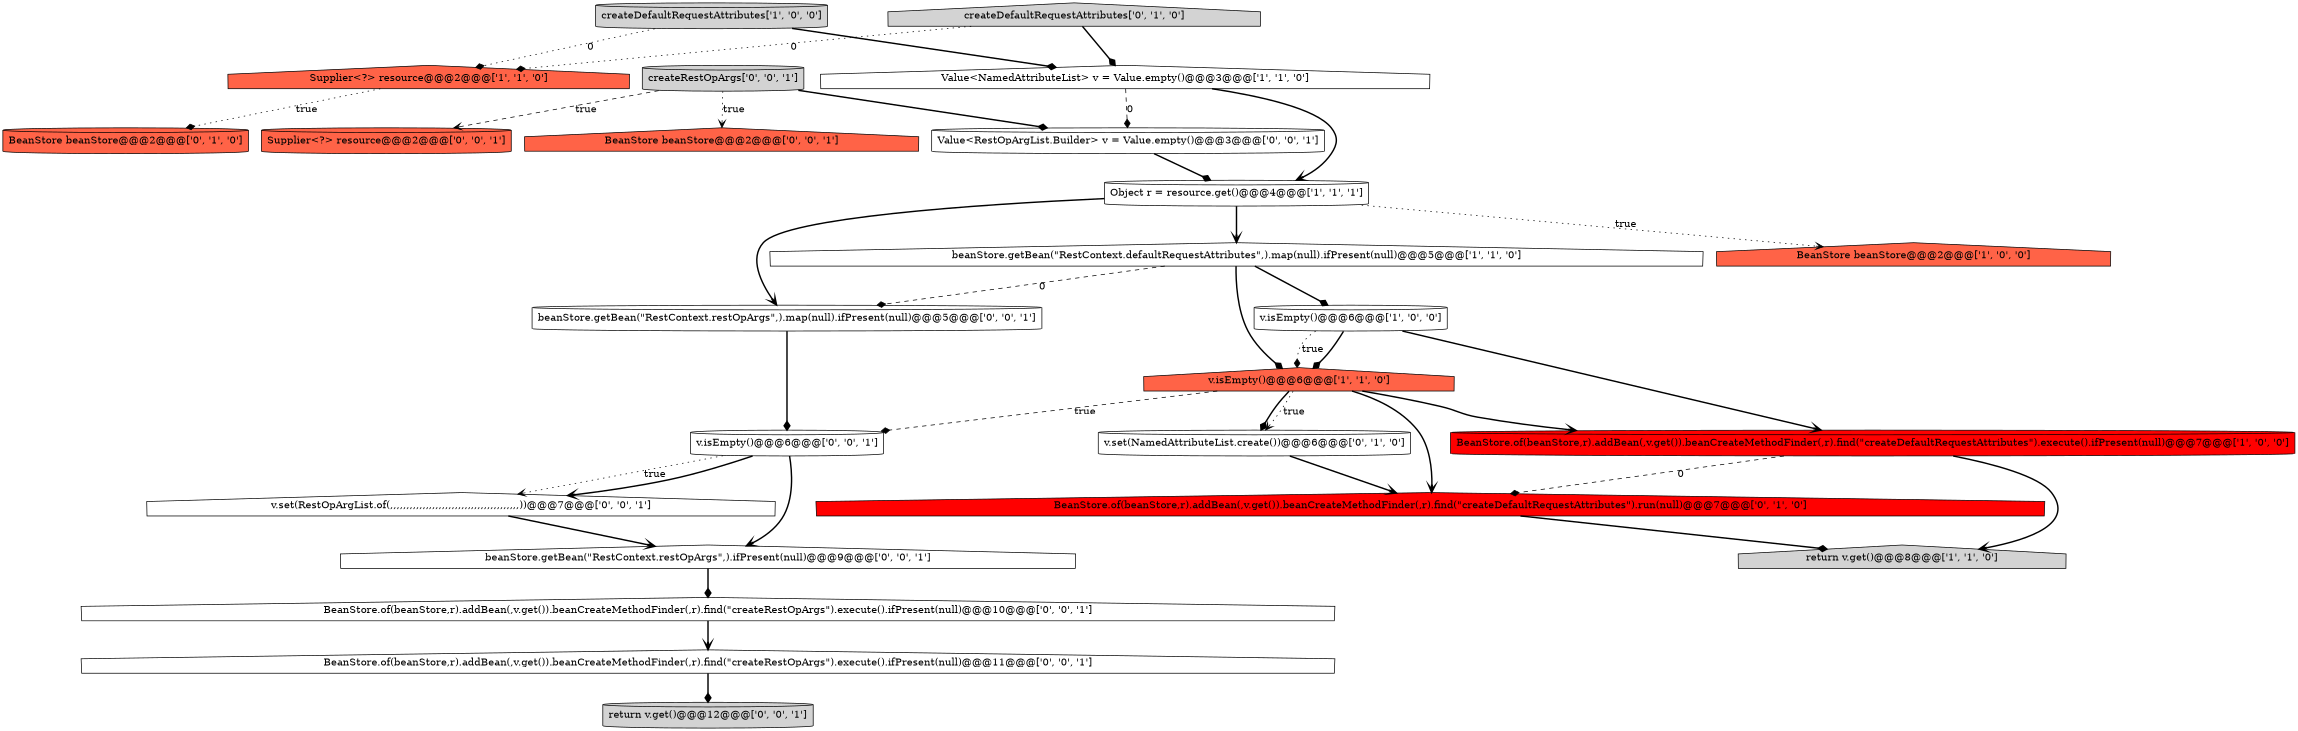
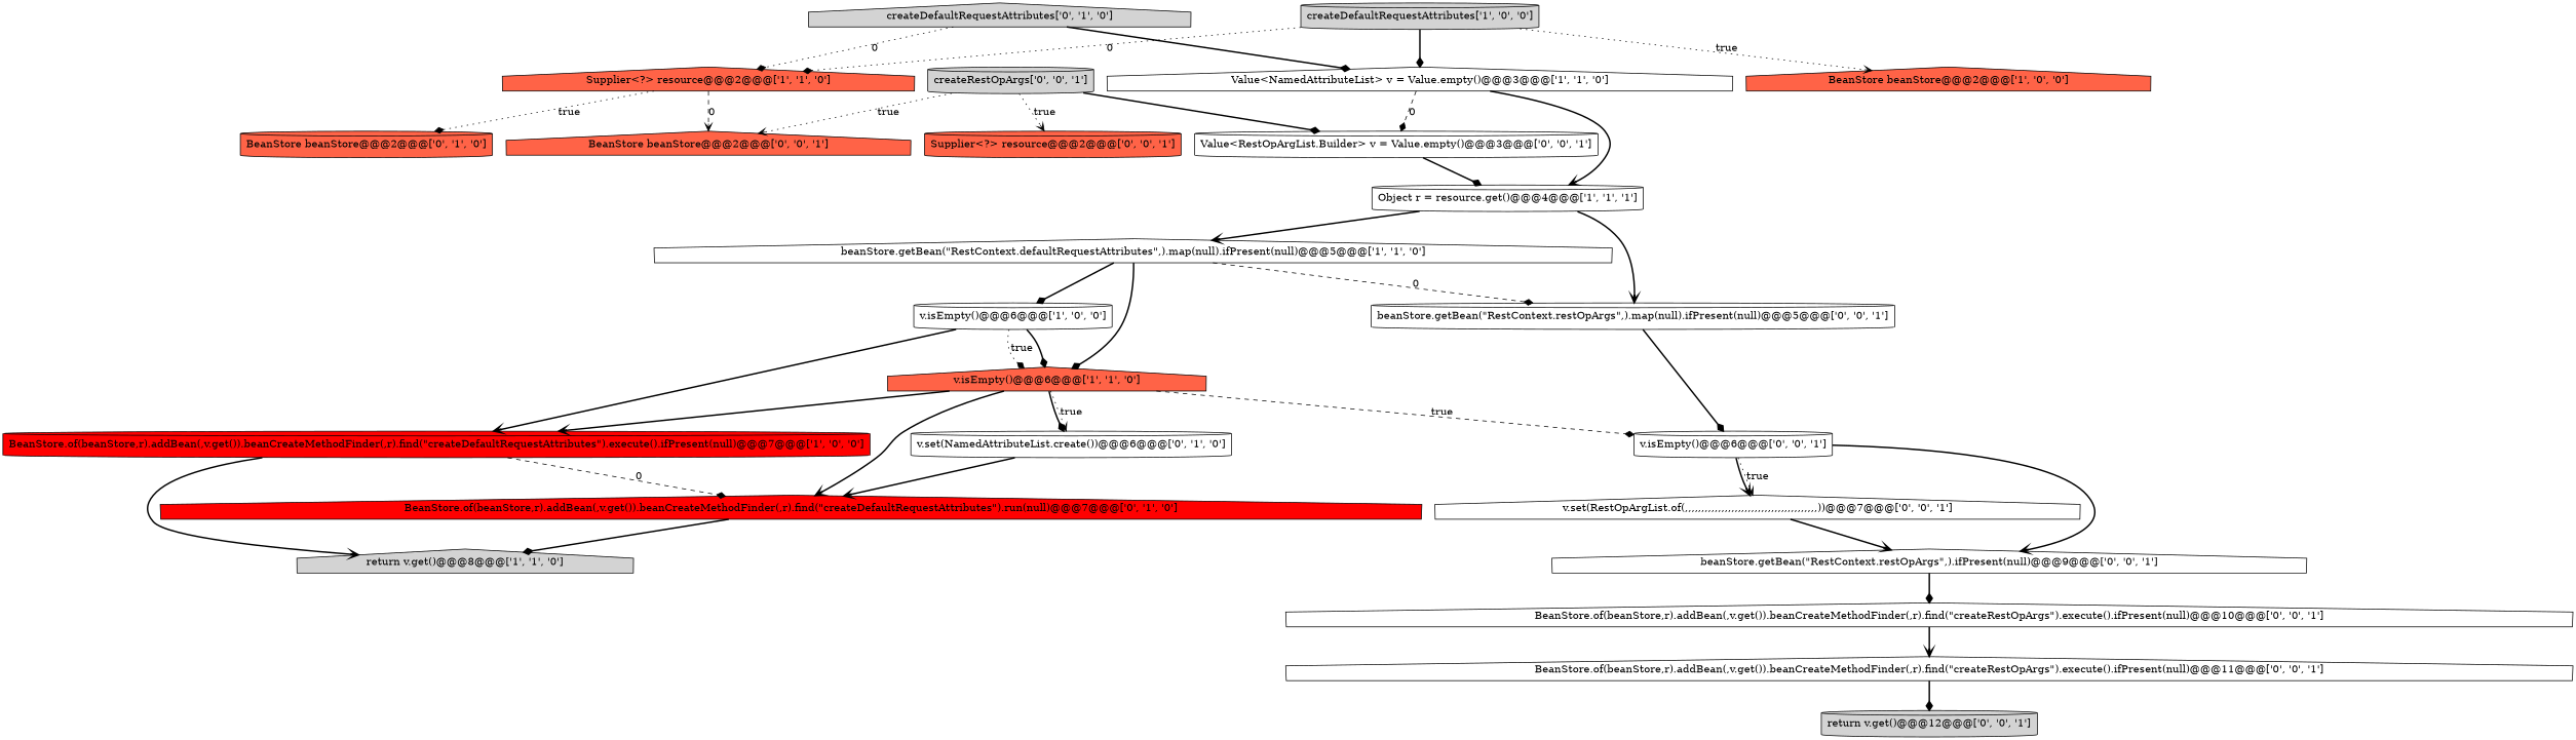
  digraph {
    fontname="DejaVu Serif"
    node [fillcolor=white fontname="DejaVu Serif" shape=house style=filled]
    edge [arrowhead=diamond fontname="DejaVu Serif" style=bold]
    n1 [label="BeanStore.of(beanStore,r).addBean(,v.get()).beanCreateMethodFinder(,r).find(\"createRestOpArgs\").execute().ifPresent(null)@@@10@@@['0', '0', '1']"]
    n2 [label="BeanStore.of(beanStore,r).addBean(,v.get()).beanCreateMethodFinder(,r).find(\"createRestOpArgs\").execute().ifPresent(null)@@@11@@@['0', '0', '1']"]
    n3 [fillcolor=lightgray label="return v.get()@@@12@@@['0', '0', '1']" shape=cylinder]
    n4 [fillcolor=red label="BeanStore.of(beanStore,r).addBean(,v.get()).beanCreateMethodFinder(,r).find(\"createDefaultRequestAttributes\").execute().ifPresent(null)@@@7@@@['1', '0', '0']" shape=cylinder]
    n5 [fillcolor=lightgray label="return v.get()@@@8@@@['1', '1', '0']"]
    n6 [fillcolor=red label="BeanStore.of(beanStore,r).addBean(,v.get()).beanCreateMethodFinder(,r).find(\"createDefaultRequestAttributes\").run(null)@@@7@@@['0', '1', '0']"]
    n7 [label="beanStore.getBean(\"RestContext.defaultRequestAttributes\",).map(null).ifPresent(null)@@@5@@@['1', '1', '0']"]
    n8 [label="v.isEmpty()@@@6@@@['1', '0', '0']" shape=cylinder]
    n9 [fillcolor=tomato label="v.isEmpty()@@@6@@@['1', '1', '0']"]
    n10 [label="beanStore.getBean(\"RestContext.restOpArgs\",).map(null).ifPresent(null)@@@5@@@['0', '0', '1']" shape=cylinder]
    n11 [label="v.isEmpty()@@@6@@@['0', '0', '1']" shape=cylinder]
    n12 [label="v.set(NamedAttributeList.create())@@@6@@@['0', '1', '0']" shape=cylinder]
    n13 [fillcolor=lightgray label="createRestOpArgs['0', '0', '1']" shape=cylinder]
    n14 [fillcolor=tomato label="Supplier<?> resource@@@2@@@['0', '0', '1']" shape=cylinder]
    n15 [fillcolor=tomato label="BeanStore beanStore@@@2@@@['0', '0', '1']"]
    n16 [label="Value<RestOpArgList.Builder> v = Value.empty()@@@3@@@['0', '0', '1']" shape=cylinder]
    n17 [label="Object r = resource.get()@@@4@@@['1', '1', '1']" shape=cylinder]
    n18 [label="v.set(RestOpArgList.of(,,,,,,,,,,,,,,,,,,,,,,,,,,,,,,,,,,,,,,,,))@@@7@@@['0', '0', '1']"]
    n19 [label="beanStore.getBean(\"RestContext.restOpArgs\",).ifPresent(null)@@@9@@@['0', '0', '1']"]
    n20 [fillcolor=tomato label="BeanStore beanStore@@@2@@@['1', '0', '0']"]
    n21 [fillcolor=lightgray label="createDefaultRequestAttributes['1', '0', '0']" shape=cylinder]
    n22 [label="Value<NamedAttributeList> v = Value.empty()@@@3@@@['1', '1', '0']"]
    n23 [fillcolor=tomato label="Supplier<?> resource@@@2@@@['1', '1', '0']"]
    n24 [fillcolor=tomato label="BeanStore beanStore@@@2@@@['0', '1', '0']" shape=cylinder]
    n25 [fillcolor=lightgray label="createDefaultRequestAttributes['0', '1', '0']"]
    n1 -> n2 [arrowhead=vee]
    n2 -> n3
    n4 -> n5 [arrowhead=vee]
    n4 -> n6 [label=0 style=dashed]
    n6 -> n5
    n7 -> n8
    n7 -> n9
    n7 -> n10 [label=0 style=dashed]
    n8 -> n4 [arrowhead=vee]
    n8 -> n9
    n8 -> n9 [label=true style=dotted]
    n9 -> n4 [arrowhead=vee]
    n9 -> n6 [arrowhead=vee]
    n9 -> n11 [label=true style=dashed]
    n9 -> n12
    n9 -> n12 [arrowhead=vee label=true style=dotted]
    n10 -> n11
    n11 -> n18 [arrowhead=vee label=true style=dotted]
    n11 -> n18 [arrowhead=vee]
    n11 -> n19 [arrowhead=vee]
    n12 -> n6 [arrowhead=vee]
-   n13 -> n14 [arrowhead=vee label=true style=dashed]
+   n13 -> n14 [arrowhead=vee label=true style=dotted]
    n13 -> n15 [arrowhead=vee label=true style=dotted]
    n13 -> n16
    n16 -> n17
    n17 -> n7 [arrowhead=vee]
    n17 -> n10 [arrowhead=vee]
    n18 -> n19 [arrowhead=vee]
    n19 -> n1
-   n17 -> n20 [arrowhead=vee label=true style=dotted]
+   n21 -> n20 [arrowhead=vee label=true style=dotted]
    n21 -> n22
    n21 -> n23 [label=0 style=dotted]
    n22 -> n16 [label=0 style=dashed]
    n22 -> n17 [arrowhead=vee]
+   n23 -> n15 [arrowhead=vee label=0 style=dashed]
    n23 -> n24 [label=true style=dotted]
    n25 -> n22
    n25 -> n23 [label=0 style=dotted]
  }
